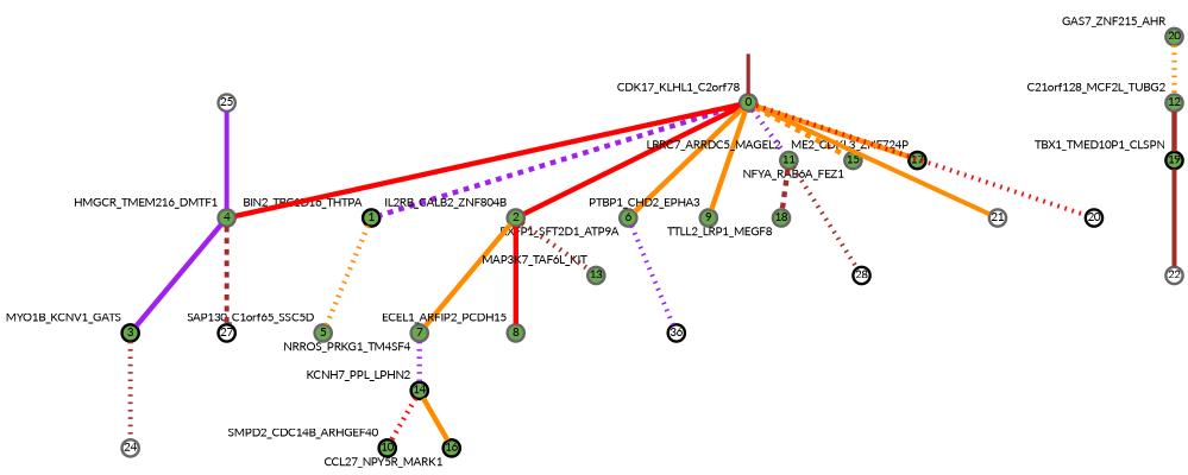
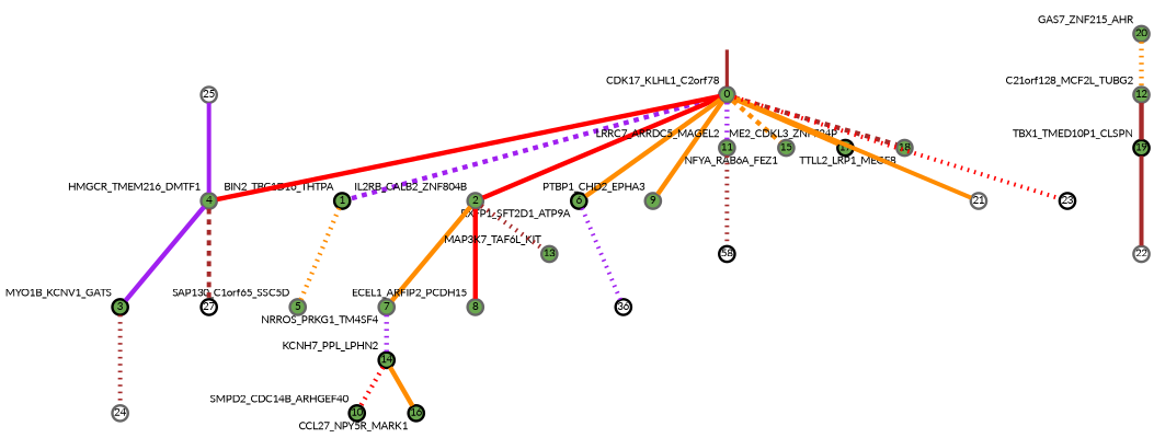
  strict digraph {
    forcelabels=true
    nodesep=0.7
    rankdir=TB
    ranksep=0.6
    splines=false
    node [color=gray40 fillcolor="#6aa84fff" fixedsize=true fontname=Lato fontsize="12pt" penwidth=3 shape=circle style=filled]
    edge [arrowsize=0 color=darkorange minlen=2.0 penwidth=5.5 style=solid]
    0 [height=0.25 xlabel=CDK17_KLHL1_C2orf78]
    1 [color=black height=0.25 xlabel=BIN2_TBC1D16_THTPA]
    2 [height=0.25 xlabel=IL2RB_CALB2_ZNF804B]
    4 [height=0.25 xlabel=HMGCR_TMEM216_DMTF1]
-   6 [height=0.25 xlabel=RXFP1_SFT2D1_ATP9A]
+   6 [color=black height=0.25 xlabel=RXFP1_SFT2D1_ATP9A]
    9 [height=0.25 xlabel=PTBP1_CHD2_EPHA3]
    11 [height=0.25 xlabel=LRRC7_ARRDC5_MAGEL2]
    15 [height=0.25 xlabel=NFYA_RAB6A_FEZ1]
    17 [color=black height=0.25 xlabel=ME2_CDKL3_ZNF724P]
    18 [height=0.25 xlabel=TTLL2_LRP1_MEGF8]
    21 [height=0.25 style=solid]
-   23 [color=black fillcolor="#c27ba0ff" height=0.25 style=solid label=20]
+   23 [color=black fillcolor="#c27ba0ff" height=0.25 style=solid]
    5 [height=0.25 xlabel=SAP130_C1orf65_SSC5D]
    7 [height=0.25 xlabel=NRROS_PRKG1_TM4SF4]
    8 [height=0.25 xlabel=ECEL1_ARFIP2_PCDH15]
    13 [height=0.25 xlabel=MAP3K7_TAF6L_KIT]
    3 [color=black height=0.25 xlabel=MYO1B_KCNV1_GATS]
    27 [color=black fillcolor="#e69138ff" height=0.25 style=solid]
    n19 [color=black fillcolor="#c27ba0ff" height=0.25 label=36 style=solid]
-   28 [color=black fillcolor="#e69138ff" height=0.25 style=solid]
+   28 [color=black fillcolor="#e69138ff" height=0.25 style=solid label=58]
    14 [color=black height=0.25 xlabel=KCNH7_PPL_LPHN2]
    24 [fillcolor="#c27ba0ff" height=0.25 style=solid]
    25 [fillcolor="#c27ba0ff" height=0.25 style=solid]
    10 [color=black height=0.25 xlabel=SMPD2_CDC14B_ARHGEF40]
    16 [color=black height=0.25 xlabel=CCL27_NPY5R_MARK1]
    20 [height=0.25 xlabel=GAS7_ZNF215_AHR]
    12 [height=0.25 xlabel=C21orf128_MCF2L_TUBG2]
    19 [color=black height=0.25 xlabel=TBX1_TMED10P1_CLSPN]
    22 [height=0.25 style=solid]
    normal [style=invis xlabel=CDK17_KLHL1_C2orf78 color="" fillcolor="" fixedsize="" fontname="" fontsize="" shape=""]
    0 -> 1 [color=purple style=dashed]
    0 -> 2 [color=red]
    0 -> 4 [color=red]
    0 -> 6
    0 -> 9
    0 -> 11 [color=purple minlen=1.6666666269302368 style=dotted]
    0 -> 15 [minlen=1.3333333730697632 style=dashed]
    0 -> 17 [minlen=1.1666666269302368]
-   11 -> 18 [color=brown minlen=1.1666666269302368 style=dashed]
+   0 -> 18 [color=brown minlen=1.1666666269302368 style=dashed]
    0 -> 21 [penwidth=5]
    0 -> 23 [color=red penwidth=5 style=dotted]
    1 -> 5 [style=dotted]
    2 -> 7
    2 -> 8 [color=red]
    2 -> 13 [color=brown minlen=1.3333333730697632 style=dotted]
    4 -> 3 [color=purple]
    4 -> 27 [color=brown penwidth=5 style=dashed]
    6 -> n19 [color=purple penwidth=5 style=dotted]
    11 -> 28 [color=brown penwidth=5 style=dotted]
    7 -> 14 [color=purple minlen=1.3333333730697632 style=dotted]
    3 -> 24 [color=brown penwidth=5 style=dotted]
    14 -> 10 [color=red minlen=1.8333333730697632 style=dotted]
    14 -> 16 [minlen=1.3333333730697632]
    25 -> 4 [color=purple penwidth=5]
    20 -> 12 [minlen=1.5 style=dotted]
    12 -> 19 [color=brown minlen=1.0]
    19 -> 22 [color=brown penwidth=5]
    normal -> 0 [color=brown penwidth=4 minlen=""]
  }
